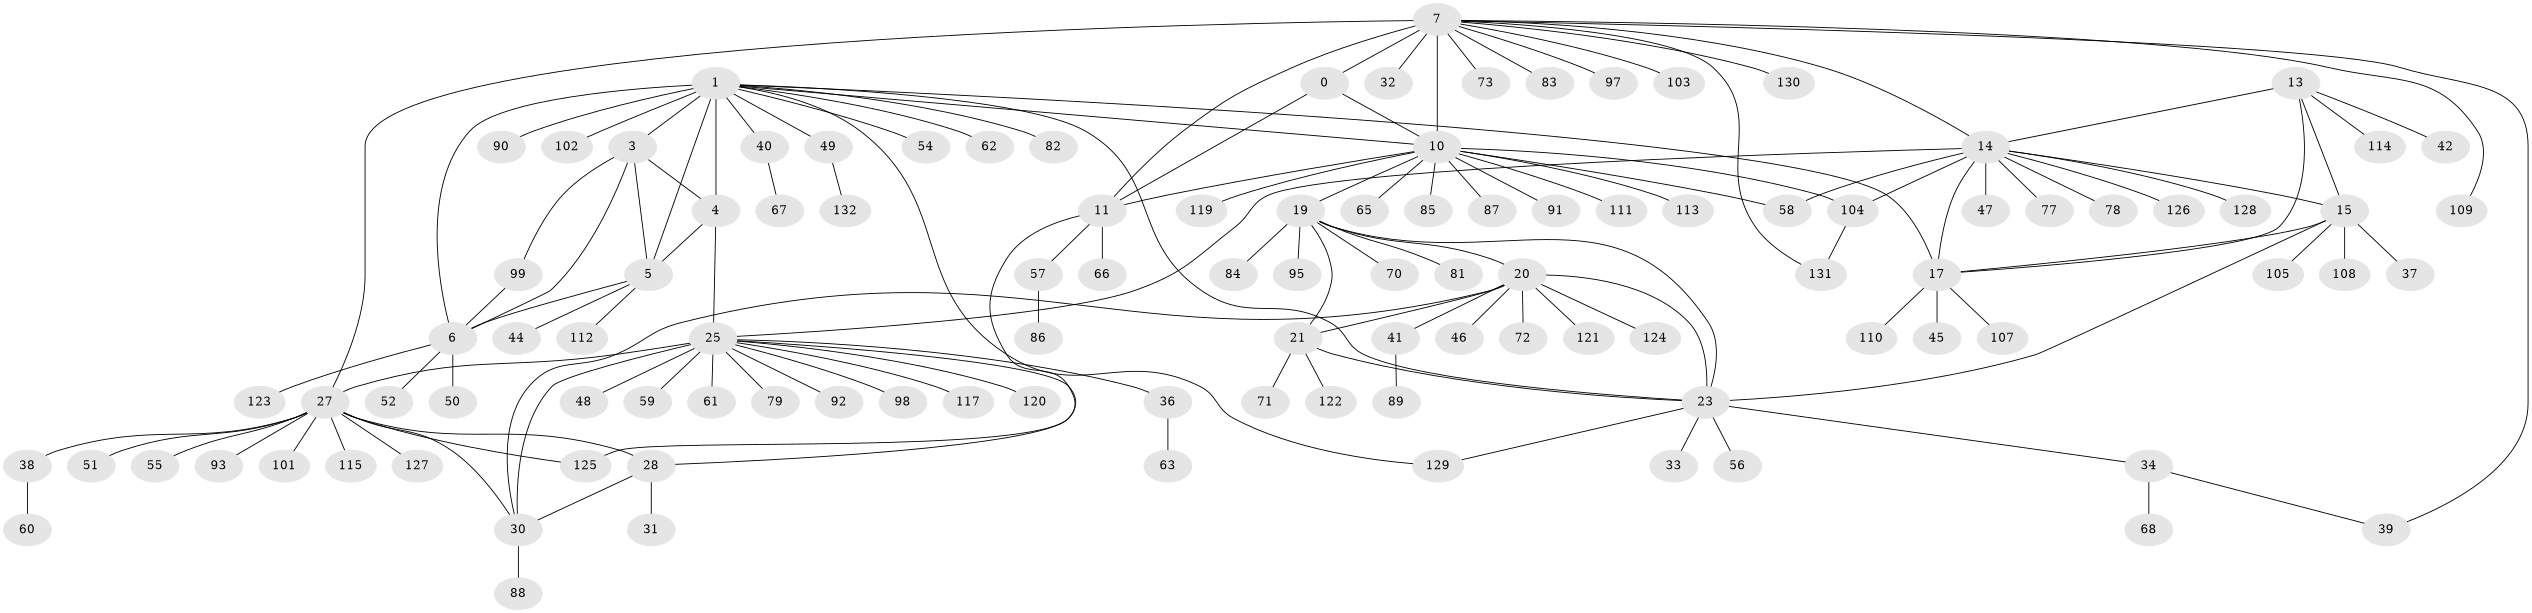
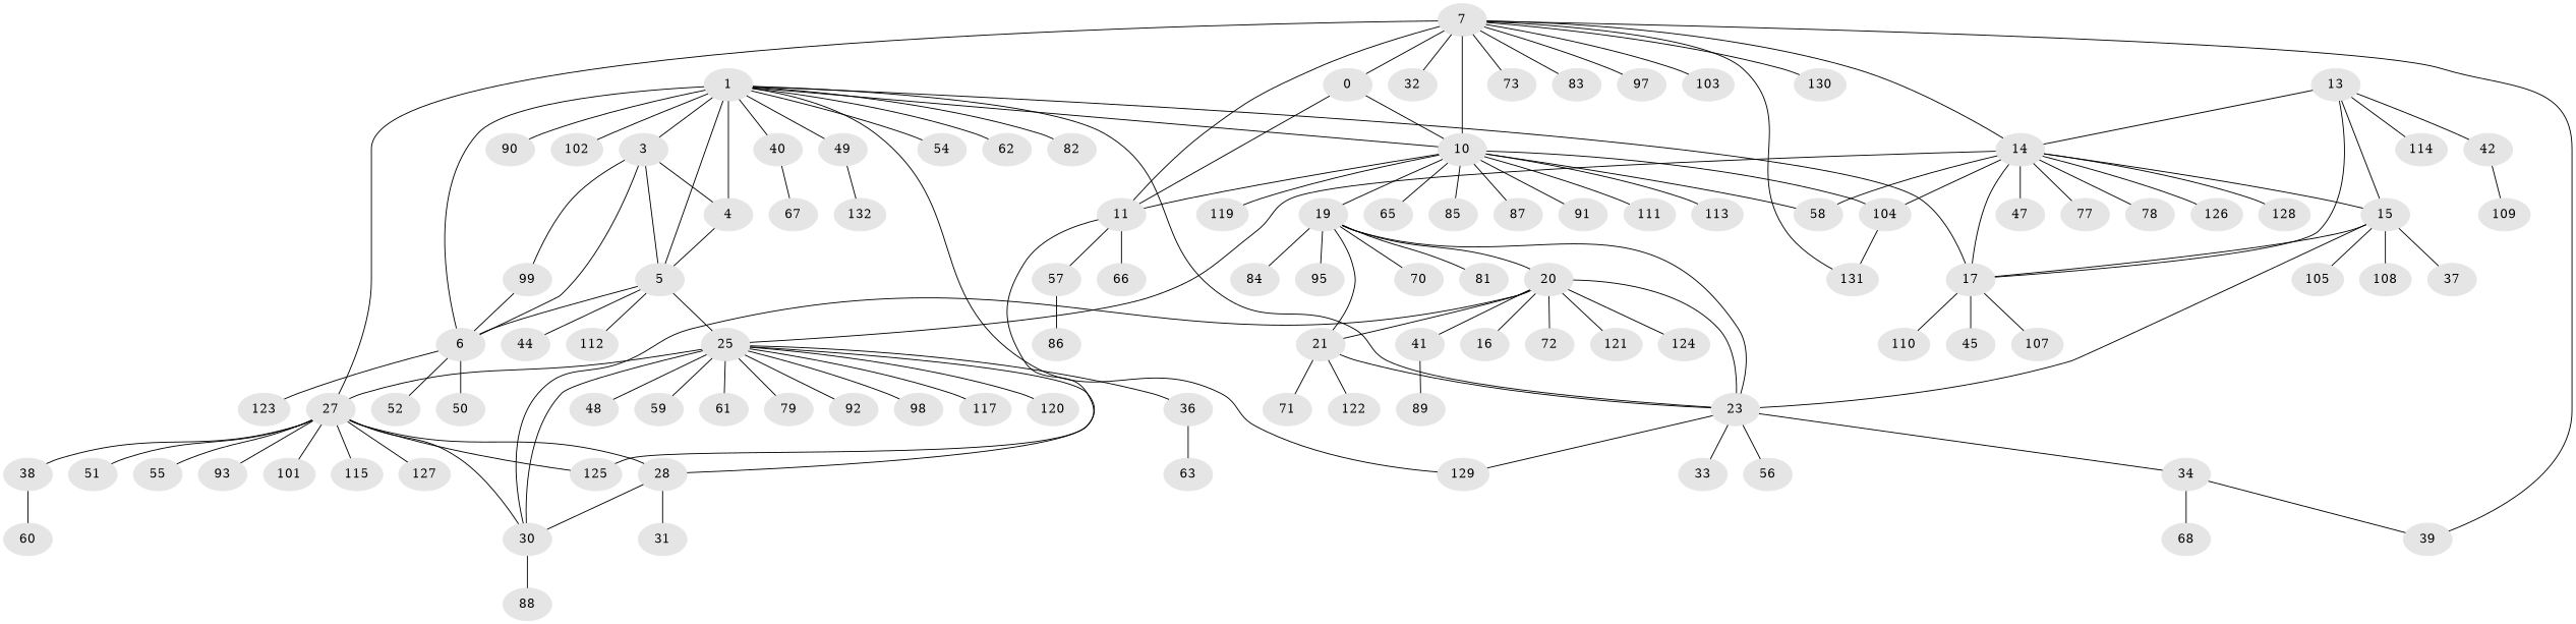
  graph {
    node [color=gray90 style=filled]
    1 [super="+2"]
    3
    4
    5 [super="+74"]
    6 [super="+106"]
    10 [super="+12"]
    17 [super="+18"]
    23 [super="+100"]
    40
    49
    54
    62 [super="+110"]
    82
    90
    102
    129
    99
    25 [super="+26"]
    44
    112
    52
    n22 [label=50]
    123
    11 [super="+116"]
    19 [super="+22"]
    58 [super="+80"]
    65
    85
    87
    91
    104
    111
    113
    119
    45
    107
    n37 [label=110]
    33
    34 [super="+43"]
    56
    67
    132
    27 [super="+29"]
    30
    28 [super="+96"]
    36
    48
    59
    61
    79
    92
    98
    117
    120
    7 [super="+8"]
    n56 [label=0 super="+75"]
    14 [super="+16"]
    32
    39
    73
    83
    97
    103
    109
    130
    131
    57
    66 [super="+94"]
    125
    15 [super="+64"]
    47 [super="+50"]
    77
    78
    126
    128
    38
    51
    55
    93
    101
    115
    127
    20 [super="+35"]
    21 [super="+24"]
    70
    81
    84
    95
    86
    13 [super="+69"]
    42
    114
    37
    105
    108
    41
-   46
+   46 [label=16]
    72
    121
    124
    71
    122
    88
    89
    68
    31
    63
    60
    1 -- 3 [weight=2]
    1 -- 4 [weight=2]
    1 -- 5 [weight=2]
    1 -- 6 [weight=2]
    1 -- 10
    1 -- 17
    1 -- 23
    1 -- 40
    1 -- 49
    1 -- 54
    1 -- 62
    1 -- 82
    1 -- 90
    1 -- 102
    1 -- 129
    3 -- 4
    3 -- 5
    3 -- 6
    3 -- 99
    4 -- 5
    5 -- 6
-   4 -- 25
+   5 -- 25
    5 -- 44
    5 -- 112
    6 -- 52
    6 -- n22
    6 -- 123
    10 -- 11 [weight=2]
    10 -- 19
    10 -- 58
    10 -- 65
    10 -- 85
    10 -- 87
    10 -- 91
    10 -- 104
    10 -- 111
    10 -- 113
    10 -- 119
    17 -- 45
    17 -- 107
    17 -- n37
    23 -- 129
    23 -- 33
    23 -- 34
    23 -- 56
    40 -- 67
    49 -- 132
    99 -- 6
    25 -- 27 [weight=4]
    25 -- 30 [weight=2]
    25 -- 28 [weight=2]
    25 -- 36
    25 -- 48
    25 -- 59
    25 -- 61
    25 -- 79
    25 -- 92
    25 -- 98
    25 -- 117
    25 -- 120
    11 -- 57
    11 -- 66
    11 -- 125
    19 -- 23 [weight=2]
    19 -- 20 [weight=2]
    19 -- 21 [weight=4]
    19 -- 70
    19 -- 81
    19 -- 84
    19 -- 95
    104 -- 131
    34 -- 39
    34 -- 68
    27 -- 30 [weight=2]
    27 -- 28 [weight=2]
    27 -- 125
    27 -- 38
    27 -- 51
    27 -- 55
    27 -- 93
    27 -- 101
    27 -- 115
    27 -- 127
    30 -- 88
    28 -- 30
    28 -- 31
    36 -- 63
    7 -- 10 [weight=4]
    7 -- 11 [weight=2]
    7 -- 27
    7 -- n56 [weight=2]
    7 -- 14
    7 -- 32
    7 -- 39
    7 -- 73
    7 -- 83
    7 -- 97
    7 -- 103
-   7 -- 109
+   42 -- 109
    7 -- 130
    7 -- 131
    n56 -- 10 [weight=2]
    n56 -- 11
    14 -- 17 [weight=4]
    14 -- 25
    14 -- 58
    14 -- 104
    14 -- 15 [weight=2]
    14 -- 47
    14 -- 77
    14 -- 78
    14 -- 126
    14 -- 128
    57 -- 86
    15 -- 17 [weight=2]
    15 -- 23
    15 -- 37
    15 -- 105
    15 -- 108
    38 -- 60
    20 -- 23
    20 -- 30
    20 -- 21 [weight=2]
    20 -- 41
    20 -- 46
    20 -- 72
    20 -- 121
    20 -- 124
    21 -- 23 [weight=2]
    21 -- 71
    21 -- 122
    13 -- 17 [weight=2]
    13 -- 14 [weight=2]
    13 -- 15
    13 -- 42
    13 -- 114
    41 -- 89
  }
